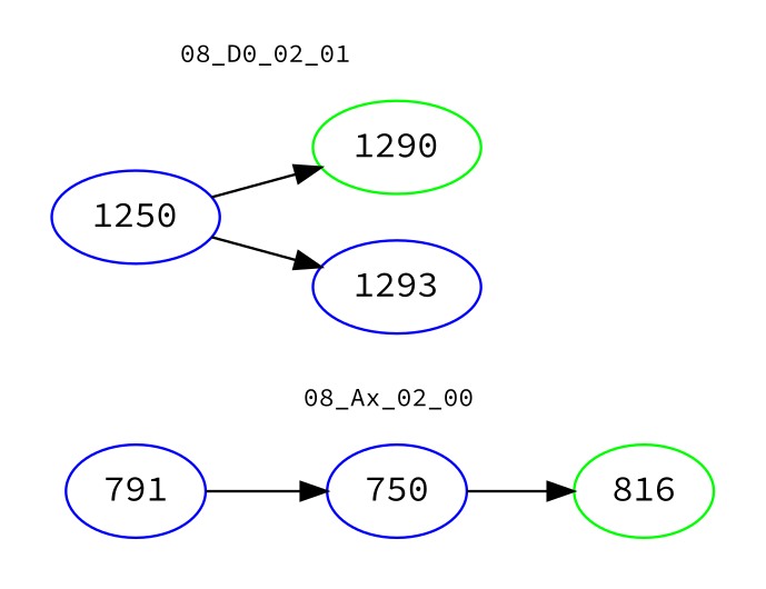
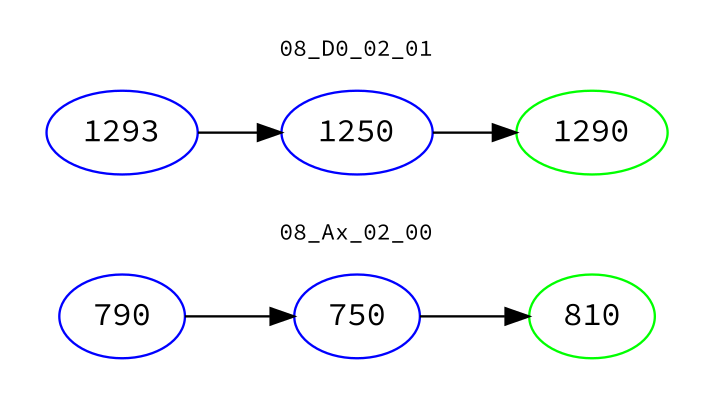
  digraph {
    fontname="Source Code Pro"
    rankdir=LR
    node [color=blue fontname="Source Code Pro"]
    edge [color=black fontname="Source Code Pro"]
-   n1 [label=791]
+   n1 [label=790]
    n2 [label=750]
-   n3 [color=green label=816]
+   n3 [color=green label=810]
    n4 [label=1293]
    n5 [label=1250]
    n6 [color=green label=1290]
    subgraph cluster_1 {
      color=white
      fontsize=10
      label="08_Ax_02_00"
      n1
      n2
      n3
    }
    subgraph cluster_2 {
      color=white
      fontsize=10
      label="08_D0_02_01"
      n4
      n5
      n6
    }
    n1 -> n2
    n2 -> n3
-   n5 -> n4
+   n4 -> n5
    n5 -> n6
  }
